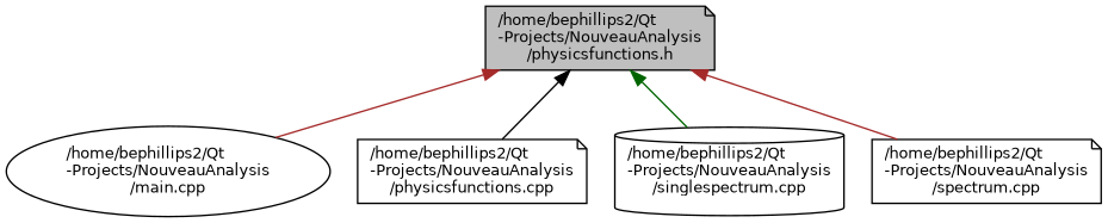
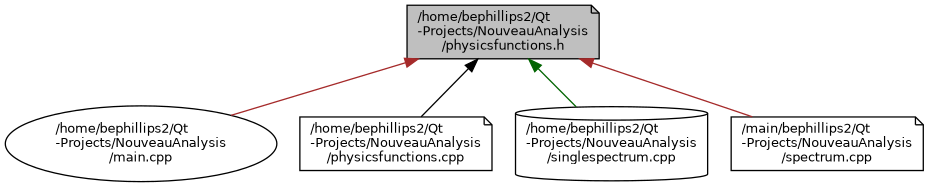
  digraph {
    node [color=black fillcolor=white fontname=Helvetica fontsize=10 shape=note style=filled]
    edge [color=brown dir=back fontname=Helvetica fontsize=10 labelfontname=Helvetica labelfontsize=10 style=solid]
    n1 [fillcolor=grey75 fontcolor=black height=0.2 label="/home/bephillips2/Qt\l-Projects/NouveauAnalysis\l/physicsfunctions.h" width=0.4]
    n2 [height=0.2 label="/home/bephillips2/Qt\l-Projects/NouveauAnalysis\l/main.cpp" shape=ellipse width=0.4]
    n3 [height=0.2 label="/home/bephillips2/Qt\l-Projects/NouveauAnalysis\l/physicsfunctions.cpp" width=0.4]
    n4 [height=0.2 label="/home/bephillips2/Qt\l-Projects/NouveauAnalysis\l/singlespectrum.cpp" shape=cylinder width=0.4]
-   n5 [height=0.2 label="/home/bephillips2/Qt\l-Projects/NouveauAnalysis\l/spectrum.cpp" width=0.4]
+   n5 [height=0.2 label="/main/bephillips2/Qt\l-Projects/NouveauAnalysis\l/spectrum.cpp" width=0.4]
    n1 -> n2
    n1 -> n3 [color=black]
    n1 -> n4 [color=darkgreen]
    n1 -> n5
  }
